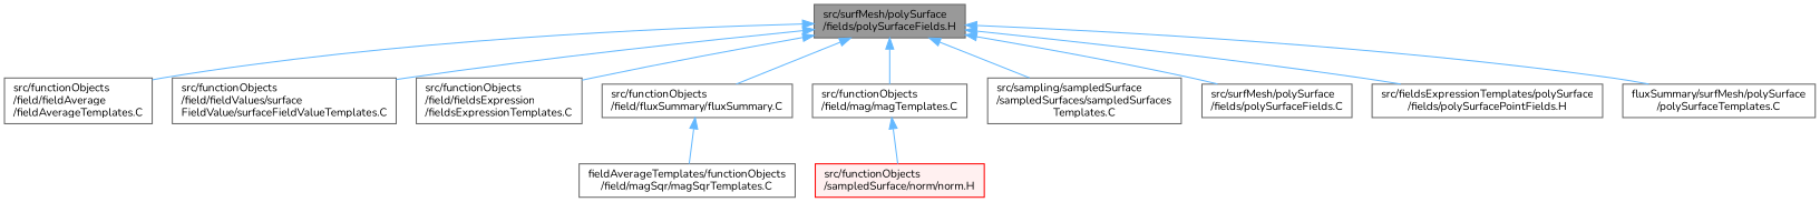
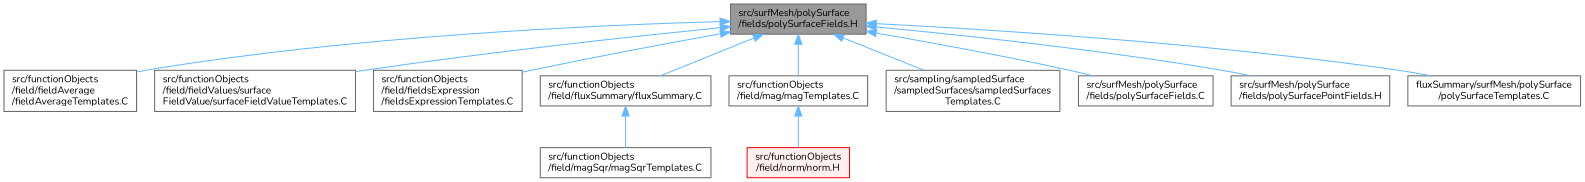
  digraph {
    fontname=Nunito
    node [color=grey40 fillcolor=white fontname=Nunito fontsize=10 shape=box style=filled]
    edge [color=steelblue1 dir=back fontname=Nunito fontsize=10 labelfontname=Helvetica labelfontsize=10 style=solid]
    n1 [color=gray40 fillcolor=grey60 fontcolor=black height=0.2 label="src/surfMesh/polySurface\l/fields/polySurfaceFields.H" width=0.4]
    n2 [height=0.2 label="src/functionObjects\l/field/fieldAverage\l/fieldAverageTemplates.C" width=0.4]
    n3 [height=0.2 label="src/functionObjects\l/field/fieldValues/surface\lFieldValue/surfaceFieldValueTemplates.C" width=0.4]
    n4 [height=0.2 label="src/functionObjects\l/field/fieldsExpression\l/fieldsExpressionTemplates.C" width=0.4]
    n5 [height=0.2 label="src/functionObjects\l/field/fluxSummary/fluxSummary.C" width=0.4]
    n6 [height=0.2 label="src/functionObjects\l/field/mag/magTemplates.C" width=0.4]
    n7 [height=0.2 label="src/sampling/sampledSurface\l/sampledSurfaces/sampledSurfaces\lTemplates.C" width=0.4]
    n8 [height=0.2 label="src/surfMesh/polySurface\l/fields/polySurfaceFields.C" width=0.4]
-   n9 [height=0.2 label="src/fieldsExpressionTemplates/polySurface\l/fields/polySurfacePointFields.H" width=0.4]
+   n9 [height=0.2 label="src/surfMesh/polySurface\l/fields/polySurfacePointFields.H" width=0.4]
    n10 [height=0.2 label="fluxSummary/surfMesh/polySurface\l/polySurfaceTemplates.C" width=0.4]
-   n11 [height=0.2 label="fieldAverageTemplates/functionObjects\l/field/magSqr/magSqrTemplates.C" width=0.4]
-   n12 [color=red fillcolor="#FFF0F0" height=0.2 label="src/functionObjects\l/sampledSurface/norm/norm.H" width=0.4]
+   n11 [height=0.2 label="src/functionObjects\l/field/magSqr/magSqrTemplates.C" width=0.4]
+   n12 [color=red fillcolor="#FFF0F0" height=0.2 label="src/functionObjects\l/field/norm/norm.H" width=0.4]
    n1 -> n2
    n1 -> n3
    n1 -> n4
    n1 -> n5
    n1 -> n6
    n1 -> n7
    n1 -> n8
    n1 -> n9
    n1 -> n10
    n5 -> n11
    n6 -> n12
  }
